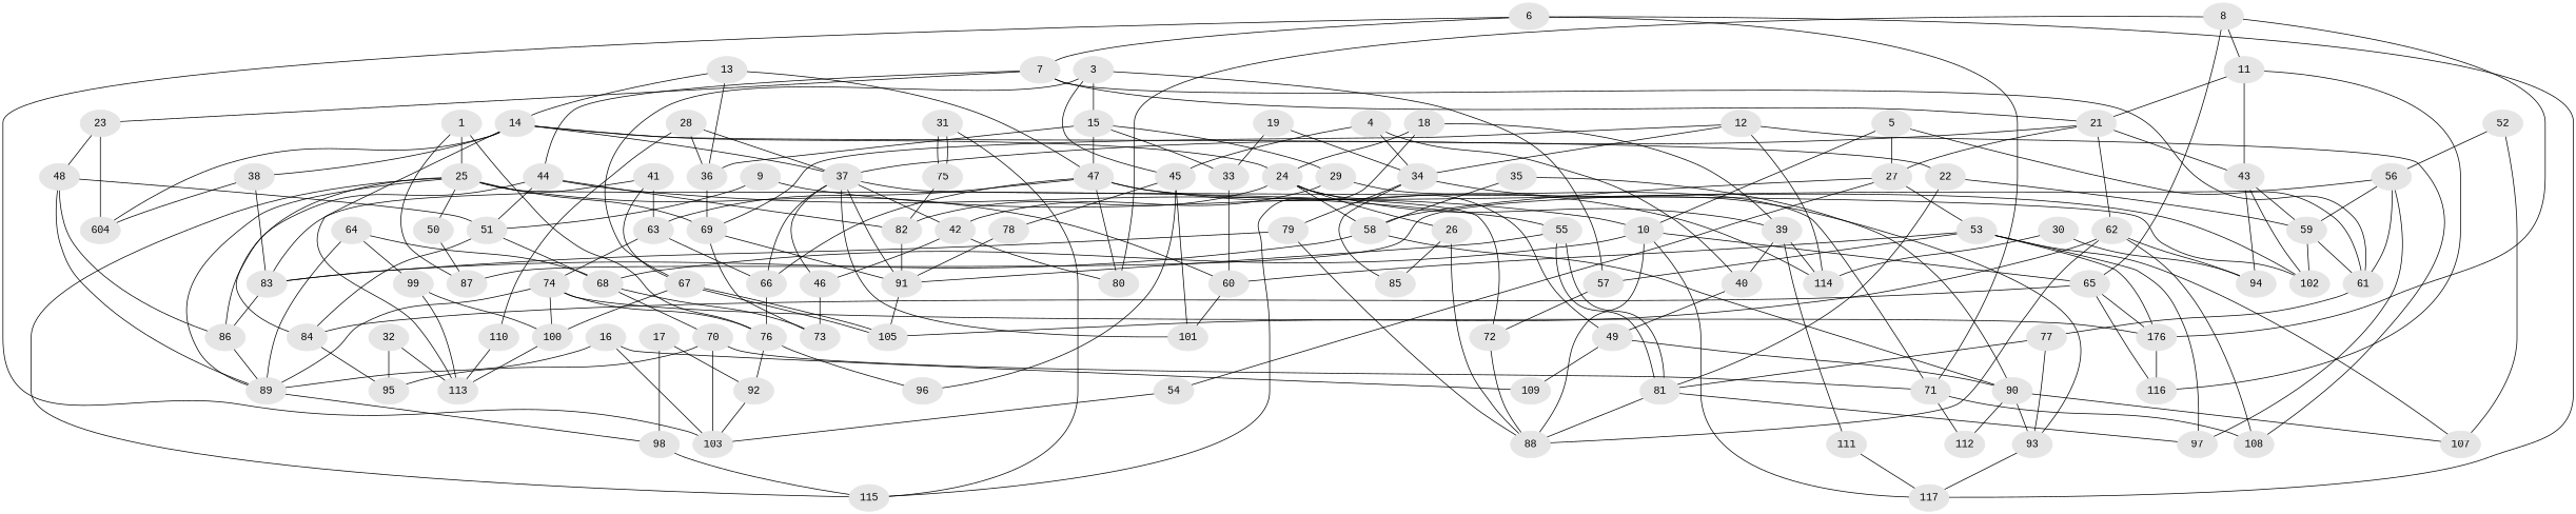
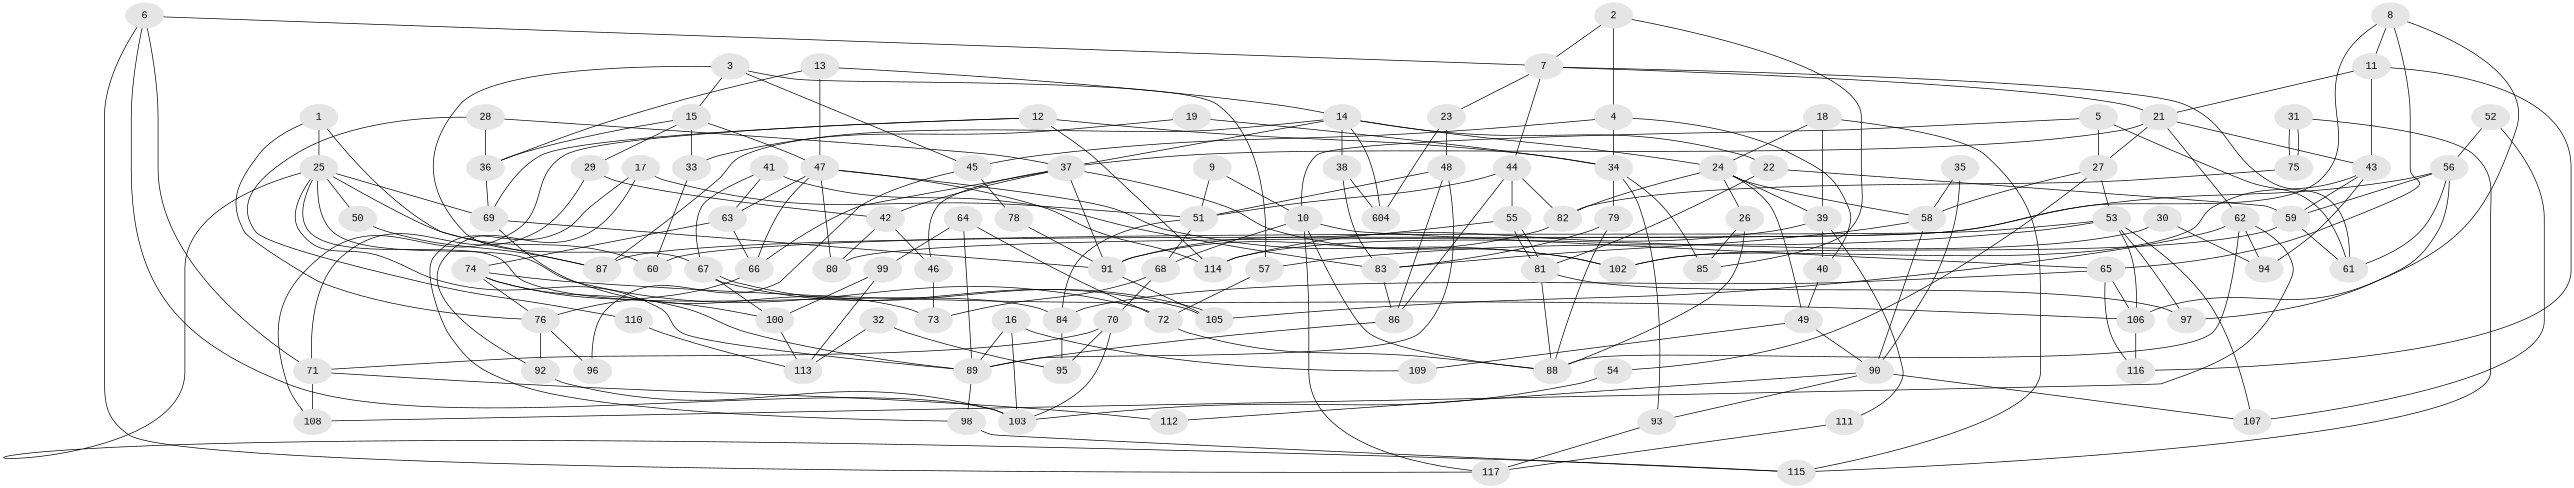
  graph {
    fontname="Liberation Mono"
    node [color=gray90 fontname="Liberation Mono" style=filled]
    edge [fontname="Liberation Mono"]
    1
    25
    76
    87
    69
    89
    115
    50
    60
    72
    84
    92
    96
+   2
    4
    7
    85
    45
    34
    40
    61
    21
    23
    44
    3
    15
    57
    67
    36
    47
    29
    33
-   101
    78
    105
    100
    79
    93
    49
    5
    10
    27
    117
    65
    68
    88
    58
    53
    54
-   77
    6
    71
    103
    108
    112
    43
    37
    62
    n59 [label=604]
    48
    51
    82
    55
    86
    8
    11
    80
-   106 [label=176]
+   106
    116
    9
    73
    70
    59
    94
    102
    12
    114
    91
    13
    14
    22
    24
    38
    113
    66
    63
    81
    39
    26
    42
    46
    83
    16
    109
    98
    17
    18
    111
    19
    97
    90
    95
    107
    28
    110
    30
    31
    75
    32
    35
    41
    74
    52
    56
    64
    99
    1 -- 25
    1 -- 76
    1 -- 87
    25 -- 69
    25 -- 89
    25 -- 115
    25 -- 50
    25 -- 60
    25 -- 72
    25 -- 84
    76 -- 92
    76 -- 96
    69 -- 73
    69 -- 91
    89 -- 98
    50 -- 87
-   60 -- 101
    72 -- 88
    84 -- 95
    92 -- 103
+   2 -- 4
+   2 -- 7
+   2 -- 85
    4 -- 45
    4 -- 34
    4 -- 40
    7 -- 61
    7 -- 21
    7 -- 23
    7 -- 44
    45 -- 96
-   45 -- 101
    45 -- 78
    34 -- 85
    34 -- 79
    34 -- 93
    40 -- 49
-   61 -- 77
    21 -- 27
    21 -- 43
    21 -- 37
    21 -- 62
    23 -- n59
    23 -- 48
    44 -- 51
    44 -- 82
    44 -- 55
    44 -- 86
    3 -- 45
    3 -- 15
    3 -- 57
    3 -- 67
    15 -- 36
    15 -- 47
    15 -- 29
    15 -- 33
    57 -- 72
    67 -- 105
    67 -- 105
    67 -- 100
    36 -- 69
    47 -- 80
    47 -- 102
    47 -- 114
    47 -- 66
    47 -- 63
    29 -- 71
    29 -- 42
    33 -- 60
    78 -- 91
    100 -- 113
    79 -- 88
    79 -- 83
    93 -- 117
    49 -- 109
    49 -- 90
    5 -- 61
    5 -- 10
    5 -- 27
    10 -- 117
    10 -- 65
    10 -- 68
    10 -- 88
    27 -- 58
    27 -- 53
    27 -- 54
    65 -- 84
    65 -- 106
    65 -- 116
    68 -- 73
    68 -- 70
    58 -- 83
    58 -- 90
    53 -- 60
    53 -- 57
    53 -- 106
    53 -- 97
    53 -- 107
    54 -- 103
-   77 -- 93
-   77 -- 81
    6 -- 7
    6 -- 117
    6 -- 71
    6 -- 103
    71 -- 108
    71 -- 112
    43 -- 59
    43 -- 94
    43 -- 102
-   37 -- 101
    37 -- 102
    37 -- 91
    37 -- 66
    37 -- 42
    37 -- 46
    62 -- 105
    62 -- 88
    62 -- 108
    62 -- 94
    48 -- 89
    48 -- 51
    48 -- 86
    51 -- 84
    51 -- 68
    82 -- 91
    55 -- 91
    55 -- 81
    55 -- 81
    86 -- 89
    8 -- 65
    8 -- 11
    8 -- 80
    8 -- 106
    11 -- 21
    11 -- 43
    11 -- 116
    106 -- 116
    9 -- 10
    9 -- 51
    70 -- 71
    70 -- 103
    70 -- 95
    59 -- 61
    59 -- 102
    12 -- 69
    12 -- 34
    12 -- 108
    12 -- 114
    91 -- 105
    13 -- 36
    13 -- 47
    13 -- 14
    14 -- 37
    14 -- n59
    14 -- 22
    14 -- 24
    14 -- 38
-   14 -- 113
+   14 -- 87
    22 -- 59
    22 -- 81
    24 -- 49
    24 -- 58
    24 -- 82
    24 -- 39
    24 -- 26
    38 -- n59
    38 -- 83
    66 -- 76
    63 -- 66
    63 -- 74
    81 -- 88
    81 -- 97
    39 -- 40
    39 -- 114
    39 -- 111
    26 -- 85
    26 -- 88
    42 -- 80
    42 -- 46
    46 -- 73
    83 -- 86
    16 -- 89
    16 -- 103
    16 -- 109
    98 -- 115
    17 -- 92
+   17 -- 51
    17 -- 98
    18 -- 115
    18 -- 24
    18 -- 39
    111 -- 117
    19 -- 34
    19 -- 33
    90 -- 93
    90 -- 112
    90 -- 107
    28 -- 36
    28 -- 37
    28 -- 110
    110 -- 113
    30 -- 94
    30 -- 114
    31 -- 115
    31 -- 75
    31 -- 75
    75 -- 82
    32 -- 113
    32 -- 95
    35 -- 58
    35 -- 90
    41 -- 67
    41 -- 63
    41 -- 83
    74 -- 76
    74 -- 89
    74 -- 100
    74 -- 106
    52 -- 107
    52 -- 56
    56 -- 87
    56 -- 61
    56 -- 59
    56 -- 97
    64 -- 89
-   64 -- 68
+   64 -- 72
    64 -- 99
    99 -- 100
    99 -- 113
  }
